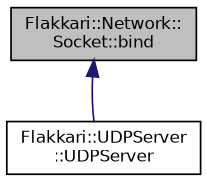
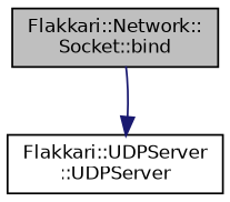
  digraph {
    rankdir=TB
    node [color=black fontname=Helvetica fontsize=10 shape=record style=filled]
    n1 [fillcolor=grey75 fontcolor=black height=0.2 label="Flakkari::Network::\lSocket::bind" width=0.4]
    n2 [fillcolor=white height=0.2 label="Flakkari::UDPServer\l::UDPServer" width=0.4]
-   n1 -> n2 [color=midnightblue dir=back fontname=Helvetica fontsize=10 labelfontname=Helvetica labelfontsize=10 style=solid]
+   n2 -> n1 [color=midnightblue dir=back fontname=Helvetica fontsize=10 labelfontname=Helvetica labelfontsize=10 style=solid]
  }
